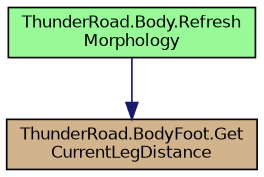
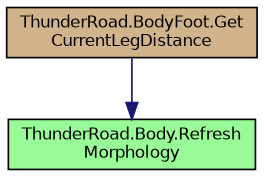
  digraph {
    rankdir=TB
    node [color=black fontname=Helvetica fontsize=10 shape=record style=filled]
    n1 [fillcolor=palegreen fontcolor=black height=0.2 label="ThunderRoad.Body.Refresh\lMorphology" width=0.4]
    n2 [fillcolor=tan height=0.2 label="ThunderRoad.BodyFoot.Get\lCurrentLegDistance" width=0.4]
-   n1 -> n2 [color=midnightblue fontname=Helvetica fontsize=10 labelfontname=Helvetica labelfontsize=10 style=solid]
+   n2 -> n1 [color=midnightblue fontname=Helvetica fontsize=10 labelfontname=Helvetica labelfontsize=10 style=solid]
  }
